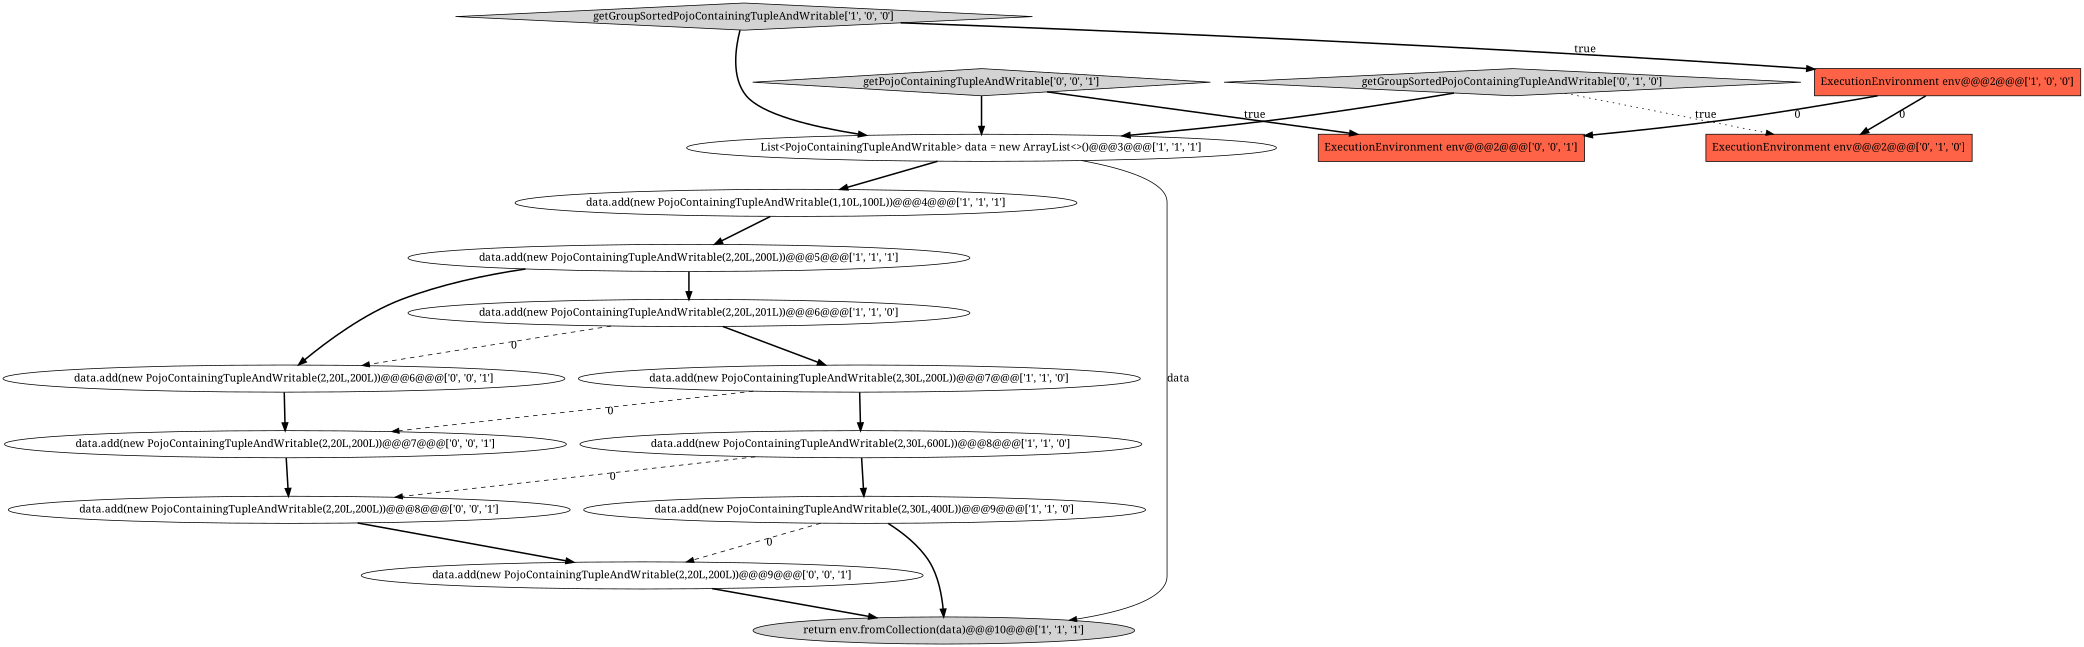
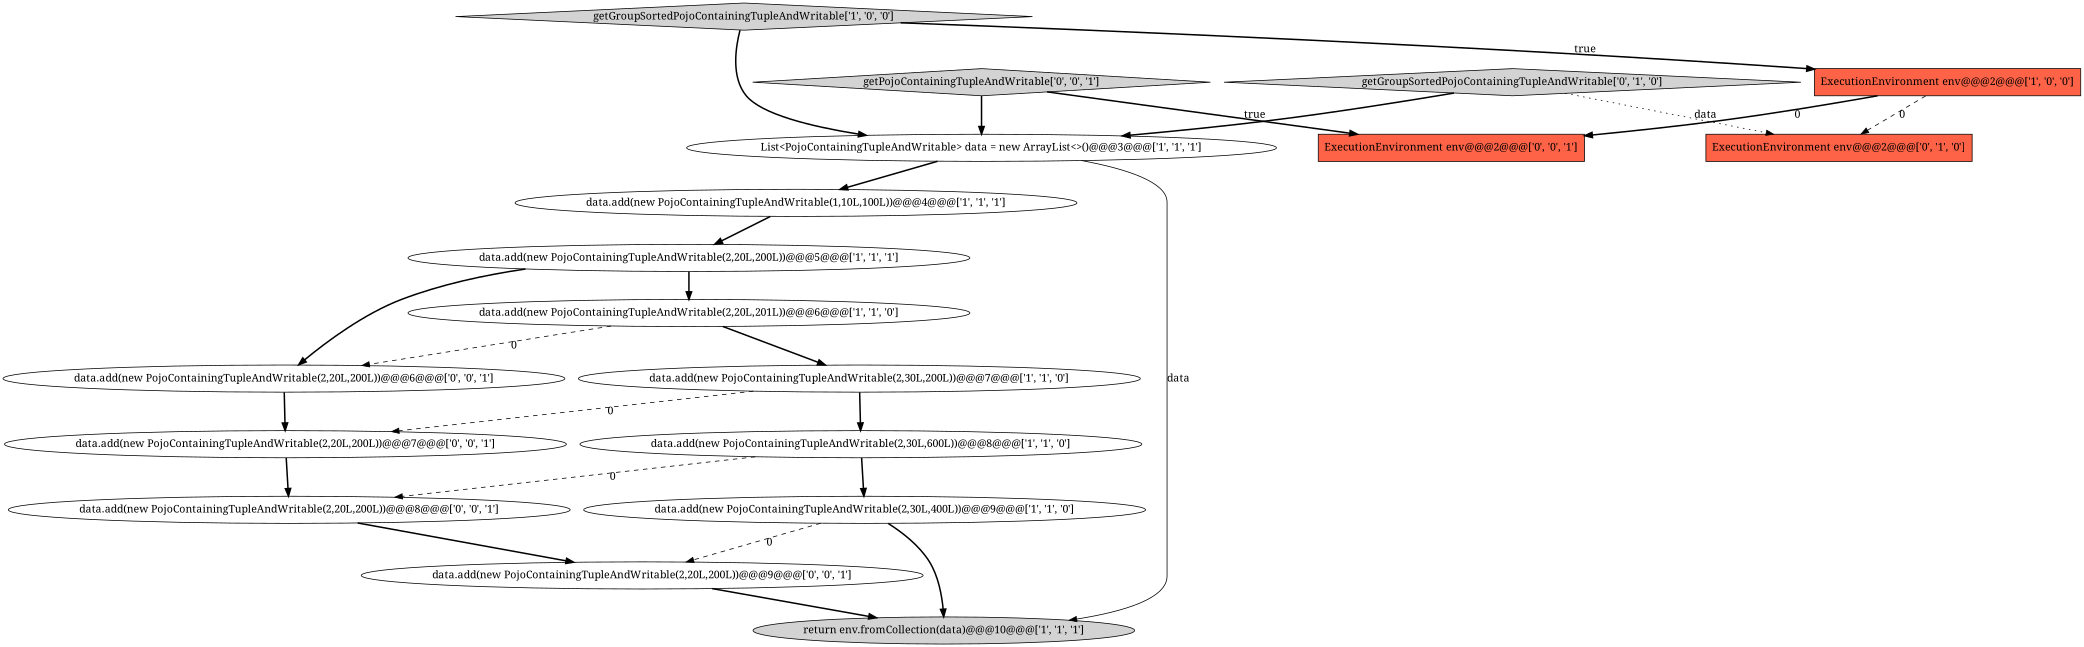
  digraph {
    fontname="Noto Serif"
    node [fillcolor=white fontname="Noto Serif" shape=ellipse style=filled]
    edge [fontname="Noto Serif" style=bold]
    n1 [label="data.add(new PojoContainingTupleAndWritable(1,10L,100L))@@@4@@@['1', '1', '1']"]
    n2 [label="data.add(new PojoContainingTupleAndWritable(2,20L,200L))@@@5@@@['1', '1', '1']"]
    n3 [label="data.add(new PojoContainingTupleAndWritable(2,20L,200L))@@@6@@@['0', '0', '1']"]
    n4 [label="data.add(new PojoContainingTupleAndWritable(2,20L,201L))@@@6@@@['1', '1', '0']"]
    n5 [label="data.add(new PojoContainingTupleAndWritable(2,30L,600L))@@@8@@@['1', '1', '0']"]
    n6 [label="data.add(new PojoContainingTupleAndWritable(2,20L,200L))@@@8@@@['0', '0', '1']"]
    n7 [label="data.add(new PojoContainingTupleAndWritable(2,30L,400L))@@@9@@@['1', '1', '0']"]
    n8 [label="data.add(new PojoContainingTupleAndWritable(2,20L,200L))@@@9@@@['0', '0', '1']"]
    n9 [fillcolor=lightgray label="return env.fromCollection(data)@@@10@@@['1', '1', '1']"]
    n10 [label="data.add(new PojoContainingTupleAndWritable(2,20L,200L))@@@7@@@['0', '0', '1']"]
    n11 [fillcolor=tomato label="ExecutionEnvironment env@@@2@@@['0', '1', '0']" shape=box]
    n12 [fillcolor=lightgray label="getPojoContainingTupleAndWritable['0', '0', '1']" shape=diamond]
    n13 [label="List<PojoContainingTupleAndWritable> data = new ArrayList<>()@@@3@@@['1', '1', '1']"]
    n14 [fillcolor=tomato label="ExecutionEnvironment env@@@2@@@['0', '0', '1']" shape=box]
    n15 [fillcolor=lightgray label="getGroupSortedPojoContainingTupleAndWritable['1', '0', '0']" shape=diamond]
    n16 [fillcolor=tomato label="ExecutionEnvironment env@@@2@@@['1', '0', '0']" shape=box]
    n17 [label="data.add(new PojoContainingTupleAndWritable(2,30L,200L))@@@7@@@['1', '1', '0']"]
    n18 [fillcolor=lightgray label="getGroupSortedPojoContainingTupleAndWritable['0', '1', '0']" shape=diamond]
    n1 -> n2
    n2 -> n3
    n2 -> n4
    n3 -> n10
    n4 -> n3 [label=0 style=dashed]
    n4 -> n17
    n5 -> n6 [label=0 style=dashed]
    n5 -> n7
    n6 -> n8
    n7 -> n8 [label=0 style=dashed]
    n7 -> n9
    n8 -> n9
    n10 -> n6
    n12 -> n13
    n12 -> n14 [label=true]
    n13 -> n1
    n13 -> n9 [label=data style=solid]
    n15 -> n13
    n15 -> n16 [label=true]
-   n16 -> n11 [label=0]
+   n16 -> n11 [label=0 style=dashed]
    n16 -> n14 [label=0]
    n17 -> n5
    n17 -> n10 [label=0 style=dashed]
-   n18 -> n11 [label=true style=dotted]
+   n18 -> n11 [label=data style=dotted]
    n18 -> n13
  }
